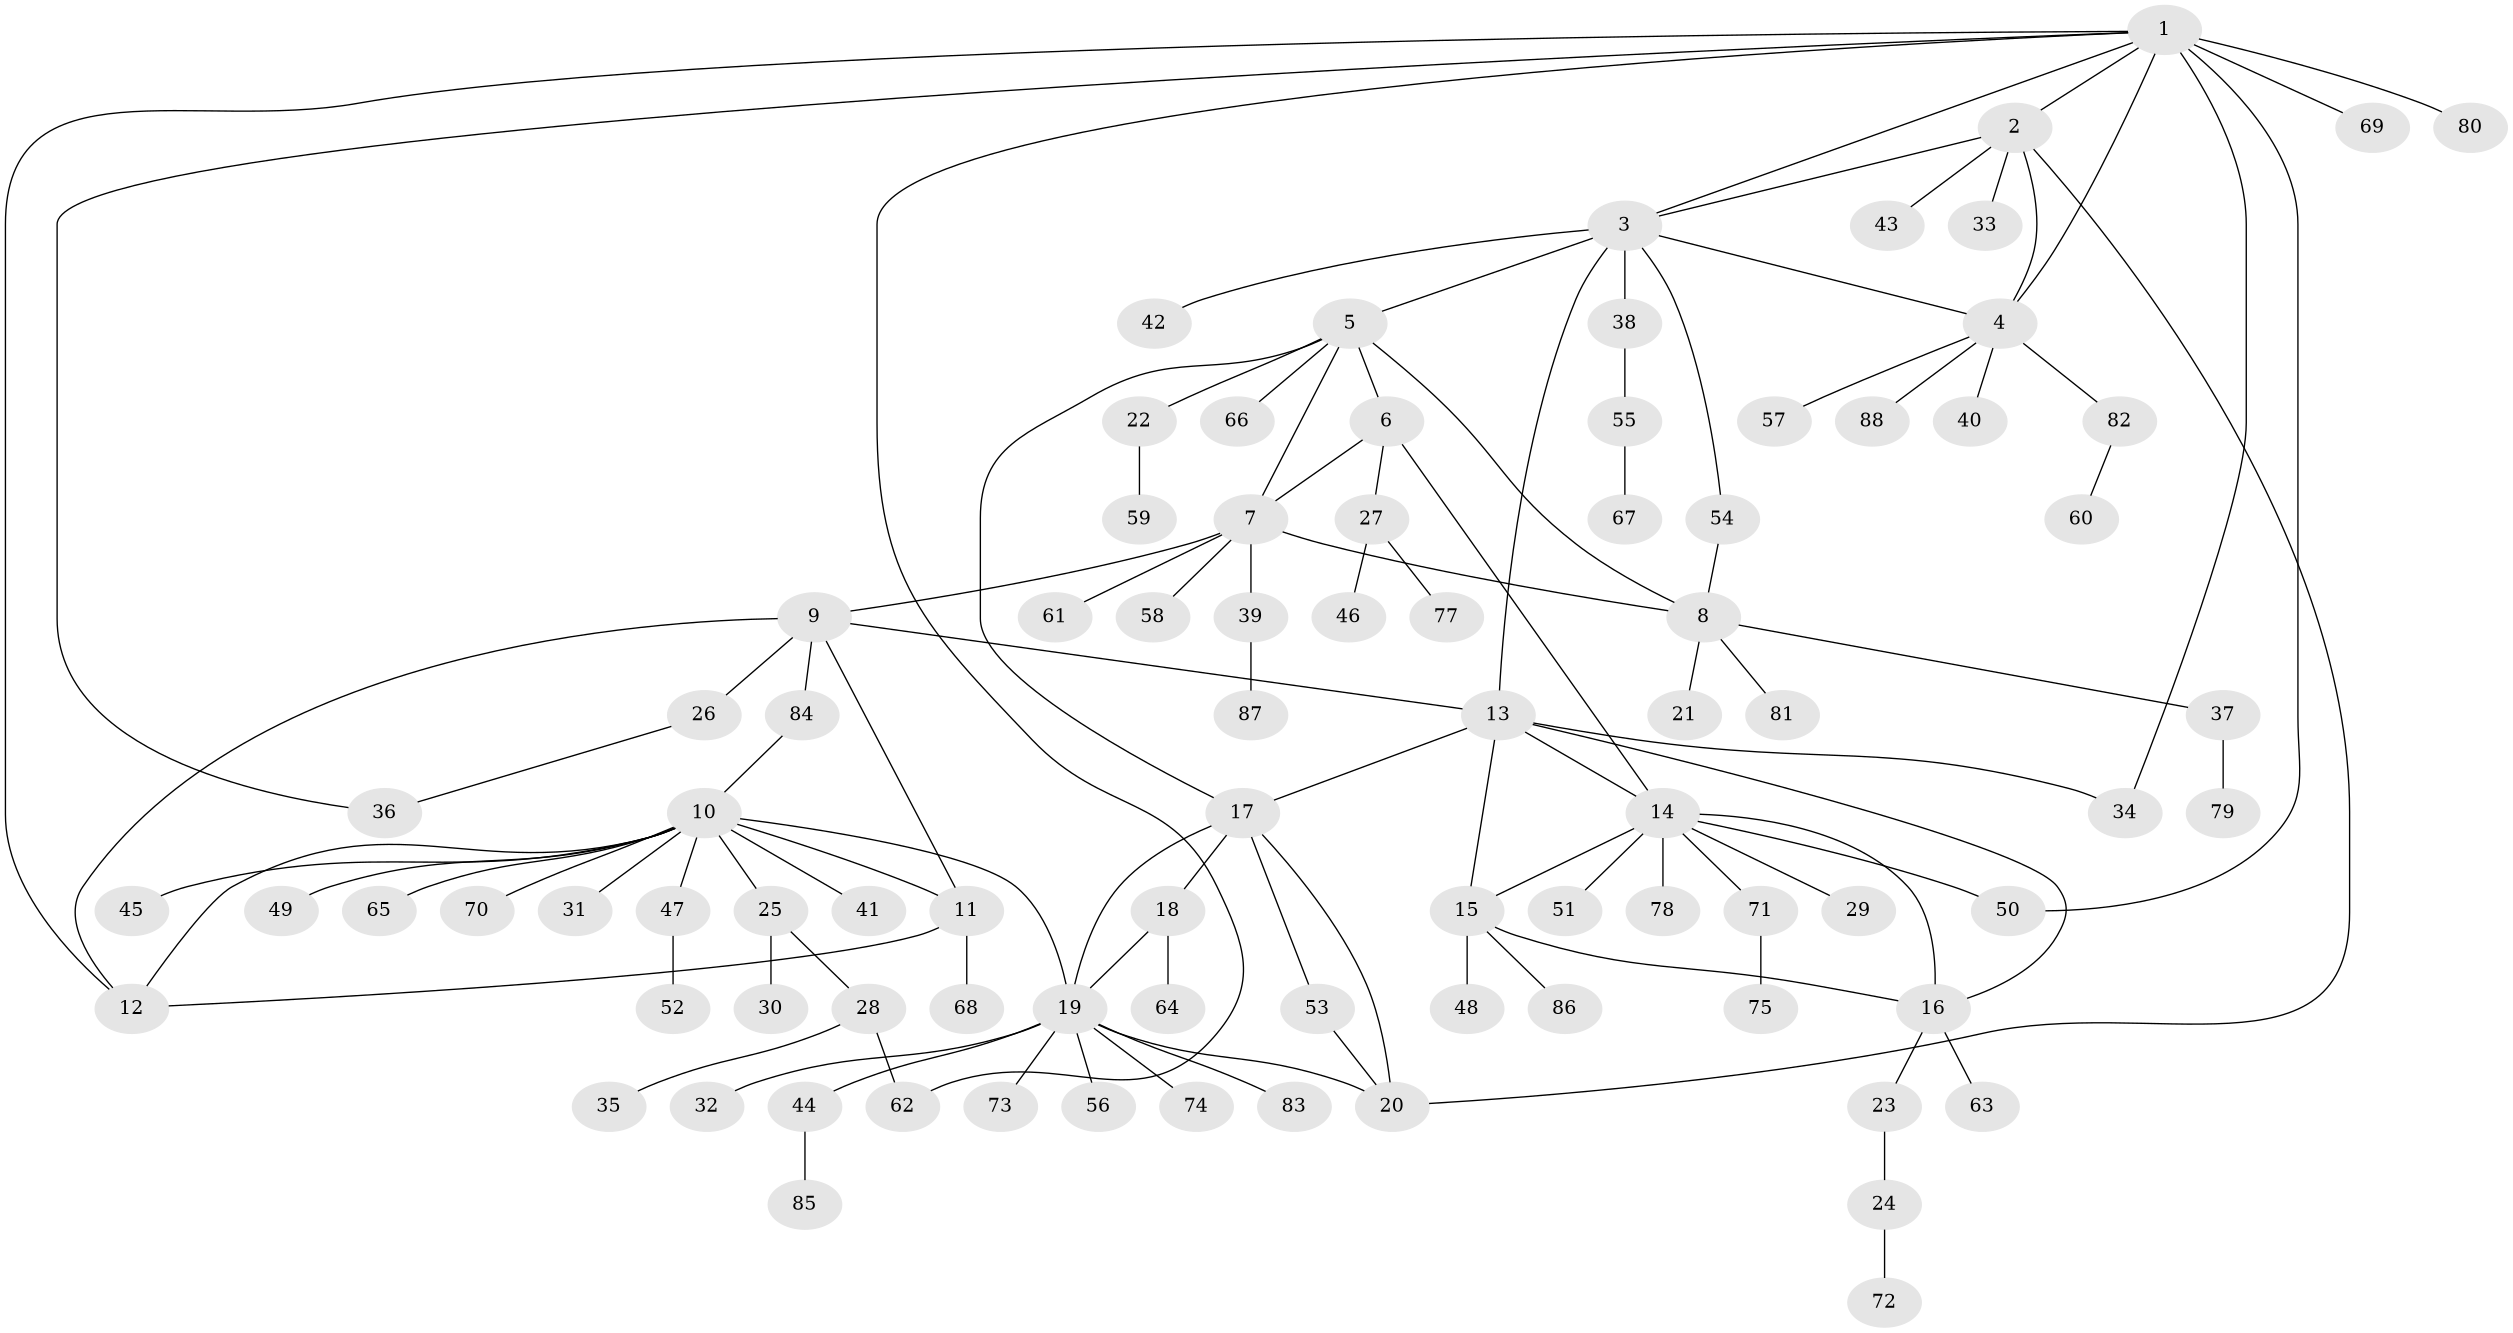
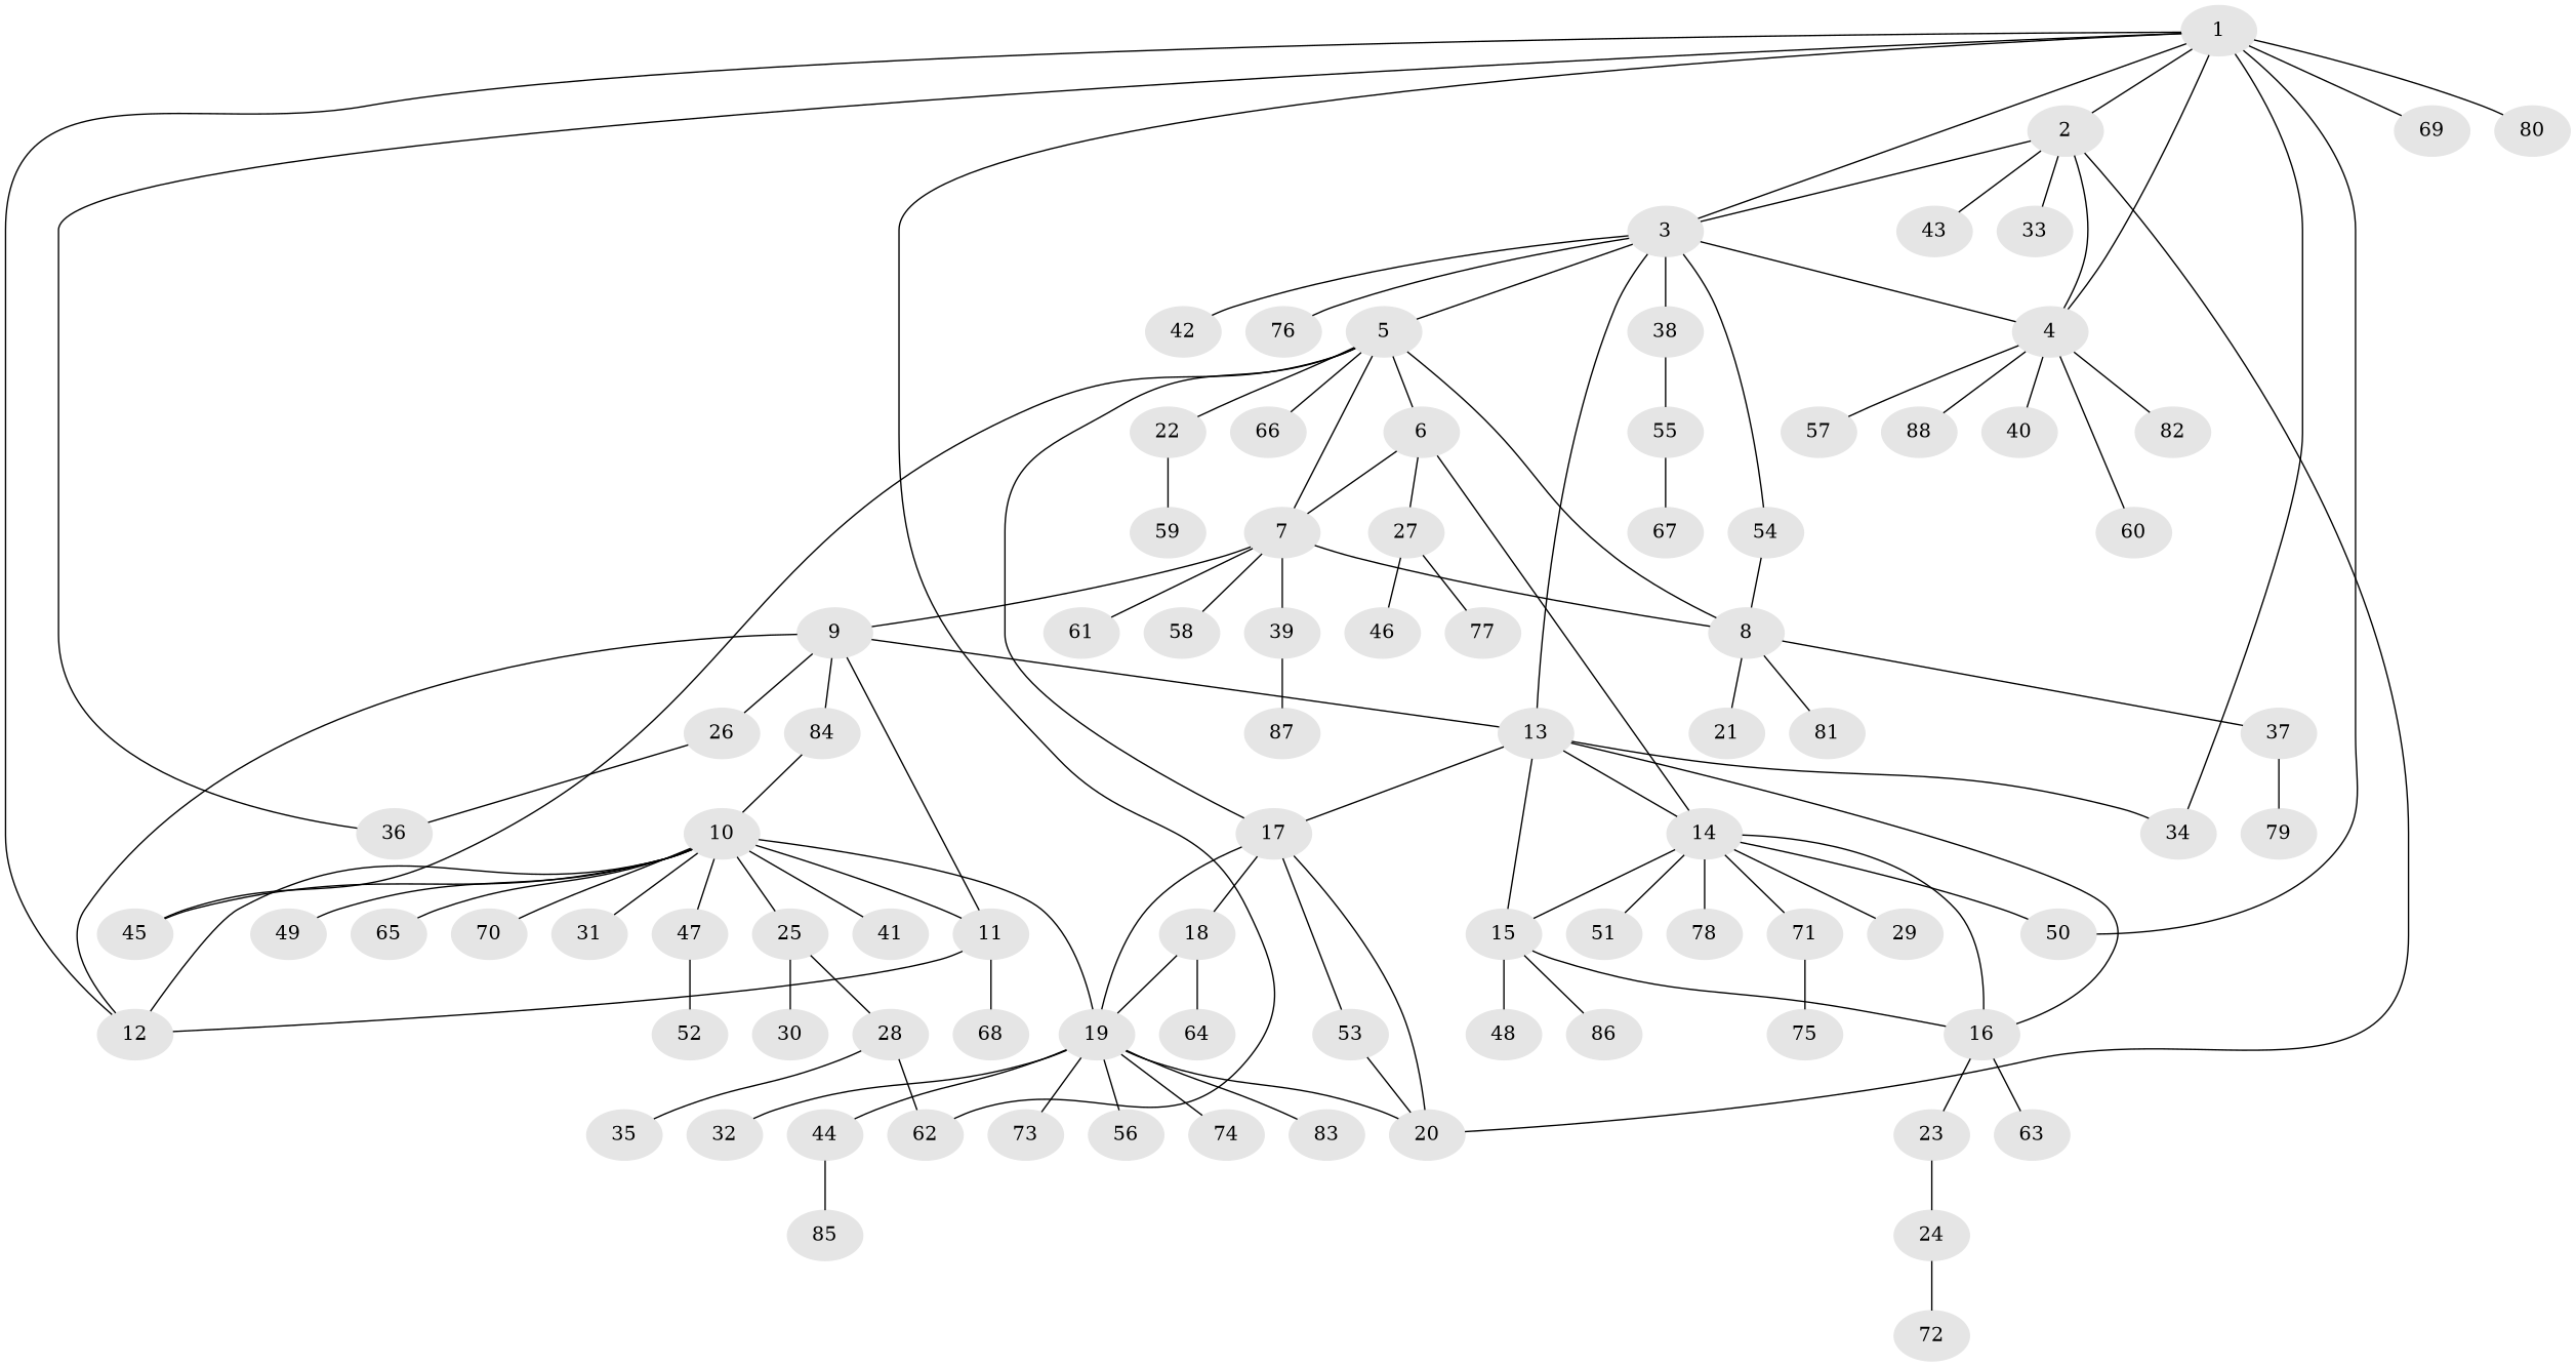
  graph {
    node [color=gray90 style=filled]
    1
    2
    3
    4
    12
    34
    36
    50
    62
    69
    80
    20
    33
    43
    5
    13
    38
    42
    54
+   76
    40
    57
    60
    82
    88
    6
    7
    8
    17
    22
    45
    66
    14
    15
    16
    55
    27
    9
    39
    58
    61
    21
    37
    81
    19
    18
    53
    59
    29
    51
    71
    78
    46
    77
    11
    26
    84
    87
    79
    10
    25
    31
    41
    47
    49
    65
    70
    68
    32
    44
    56
    73
    74
    83
    28
    30
    52
    48
    86
    23
    63
    75
    24
    64
    85
    72
    35
    67
    1 -- 2
    1 -- 3
    1 -- 4
    1 -- 12
    1 -- 34
    1 -- 36
    1 -- 50
    1 -- 62
    1 -- 69
    1 -- 80
    2 -- 3
    2 -- 4
    2 -- 20
    2 -- 33
    2 -- 43
    3 -- 4
    3 -- 5
    3 -- 13
    3 -- 38
    3 -- 42
    3 -- 54
+   3 -- 76
    4 -- 40
    4 -- 57
-   82 -- 60
+   4 -- 60
    4 -- 82
    4 -- 88
    5 -- 6
    5 -- 7
    5 -- 8
    5 -- 17
    5 -- 22
+   5 -- 45
    5 -- 66
    13 -- 34
    13 -- 17
    13 -- 14
    13 -- 15
    13 -- 16
    38 -- 55
    54 -- 8
    6 -- 7
    6 -- 14
    6 -- 27
    7 -- 8
    7 -- 9
    7 -- 39
    7 -- 58
    7 -- 61
    8 -- 21
    8 -- 37
    8 -- 81
    17 -- 20
    17 -- 19
    17 -- 18
    17 -- 53
    22 -- 59
    14 -- 50
    14 -- 15
    14 -- 16
    14 -- 29
    14 -- 51
    14 -- 71
    14 -- 78
    15 -- 16
    15 -- 48
    15 -- 86
    16 -- 23
    16 -- 63
    55 -- 67
    27 -- 46
    27 -- 77
    9 -- 12
    9 -- 13
    9 -- 11
    9 -- 26
    9 -- 84
    39 -- 87
    37 -- 79
    19 -- 20
    19 -- 32
    19 -- 44
    19 -- 56
    19 -- 73
    19 -- 74
    19 -- 83
    18 -- 19
    18 -- 64
    53 -- 20
    71 -- 75
    11 -- 12
    11 -- 68
    26 -- 36
    84 -- 10
    10 -- 12
    10 -- 45
    10 -- 19
    10 -- 11
    10 -- 25
    10 -- 31
    10 -- 41
    10 -- 47
    10 -- 49
    10 -- 65
    10 -- 70
    25 -- 28
    25 -- 30
    47 -- 52
    44 -- 85
    28 -- 62
    28 -- 35
    23 -- 24
    24 -- 72
  }
